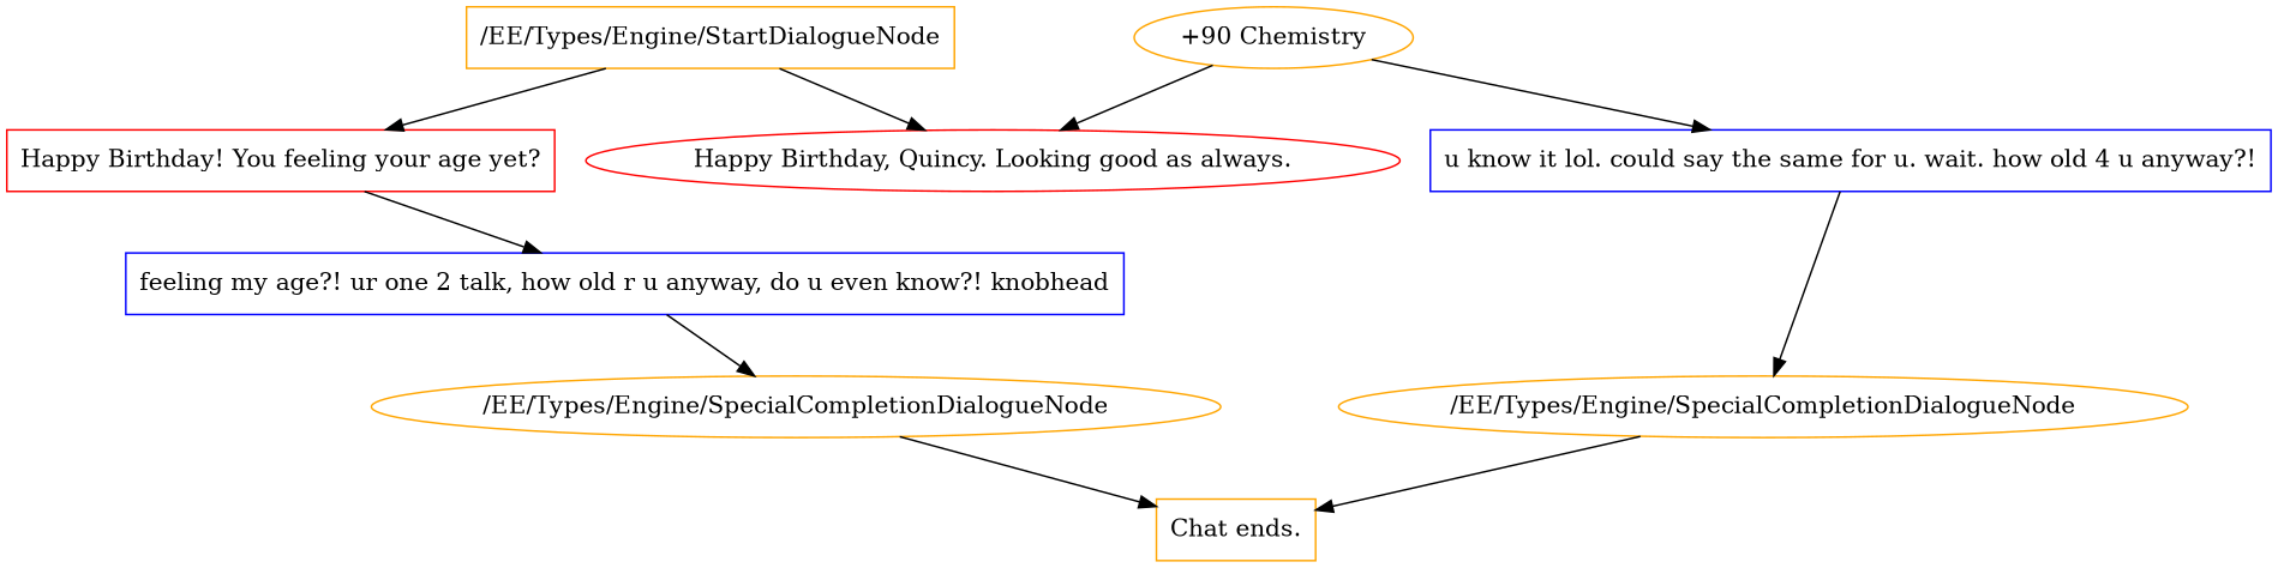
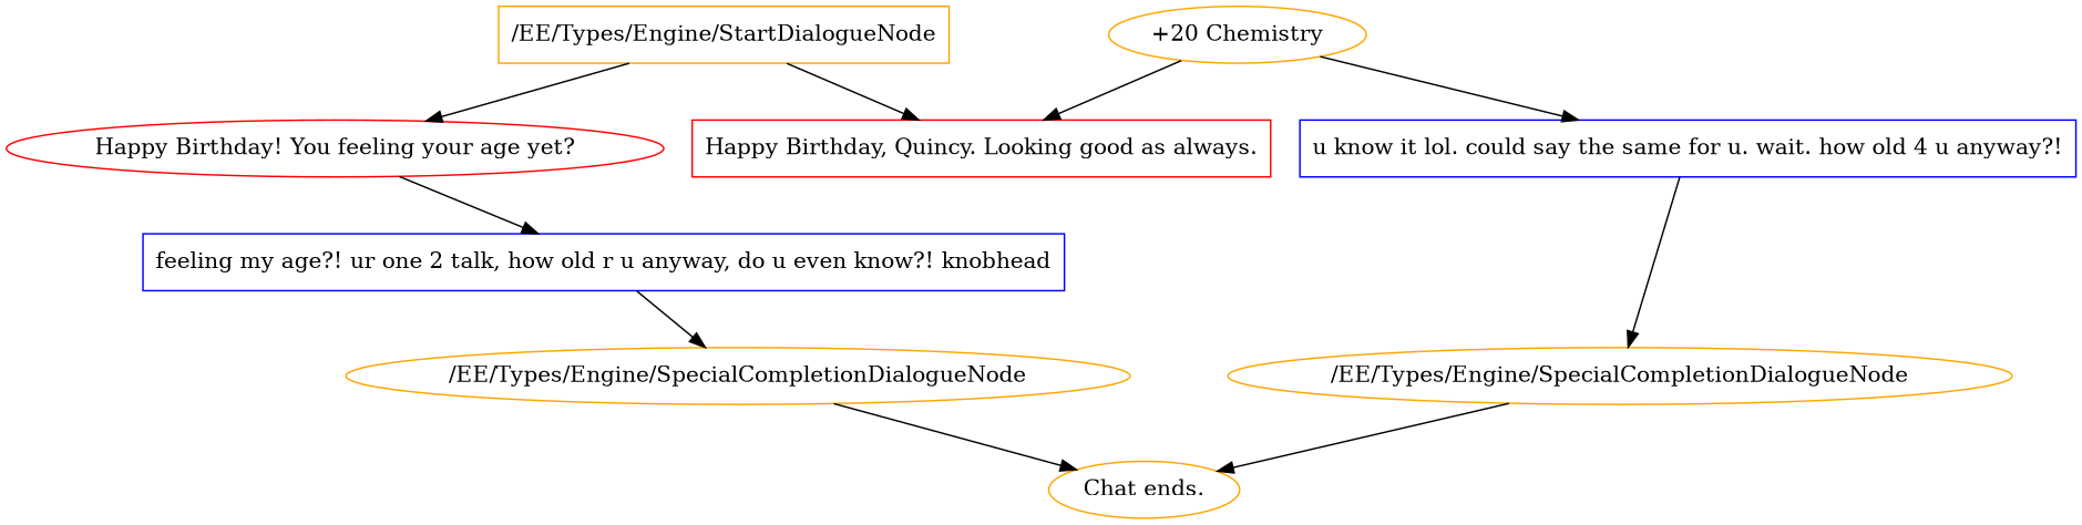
  digraph {
    fontname="DejaVu Serif"
    node [color=orange fontname="DejaVu Serif" shape=box]
    edge [fontname="DejaVu Serif"]
    n1 [label="/EE/Types/Engine/StartDialogueNode"]
-   n2 [color=red label="Happy Birthday, Quincy. Looking good as always." shape=ellipse]
-   n3 [color=red label="Happy Birthday! You feeling your age yet?"]
+   n2 [color=red label="Happy Birthday, Quincy. Looking good as always."]
+   n3 [color=red label="Happy Birthday! You feeling your age yet?" shape=ellipse]
    n4 [color=blue label="feeling my age?! ur one 2 talk, how old r u anyway, do u even know?! knobhead"]
-   n5 [label="+90 Chemistry" shape=""]
+   n5 [label="+20 Chemistry" shape=""]
    n6 [color=blue label="u know it lol. could say the same for u. wait. how old 4 u anyway?!"]
    n7 [label="/EE/Types/Engine/SpecialCompletionDialogueNode" shape=""]
    n8 [label="/EE/Types/Engine/SpecialCompletionDialogueNode" shape=""]
-   "Chat ends."
+   "Chat ends." [shape=""]
    n1 -> n2
    n1 -> n3
    n3 -> n4
    n4 -> n7
    n5 -> n2
    n5 -> n6
    n6 -> n8
    n7 -> "Chat ends."
    n8 -> "Chat ends."
  }
